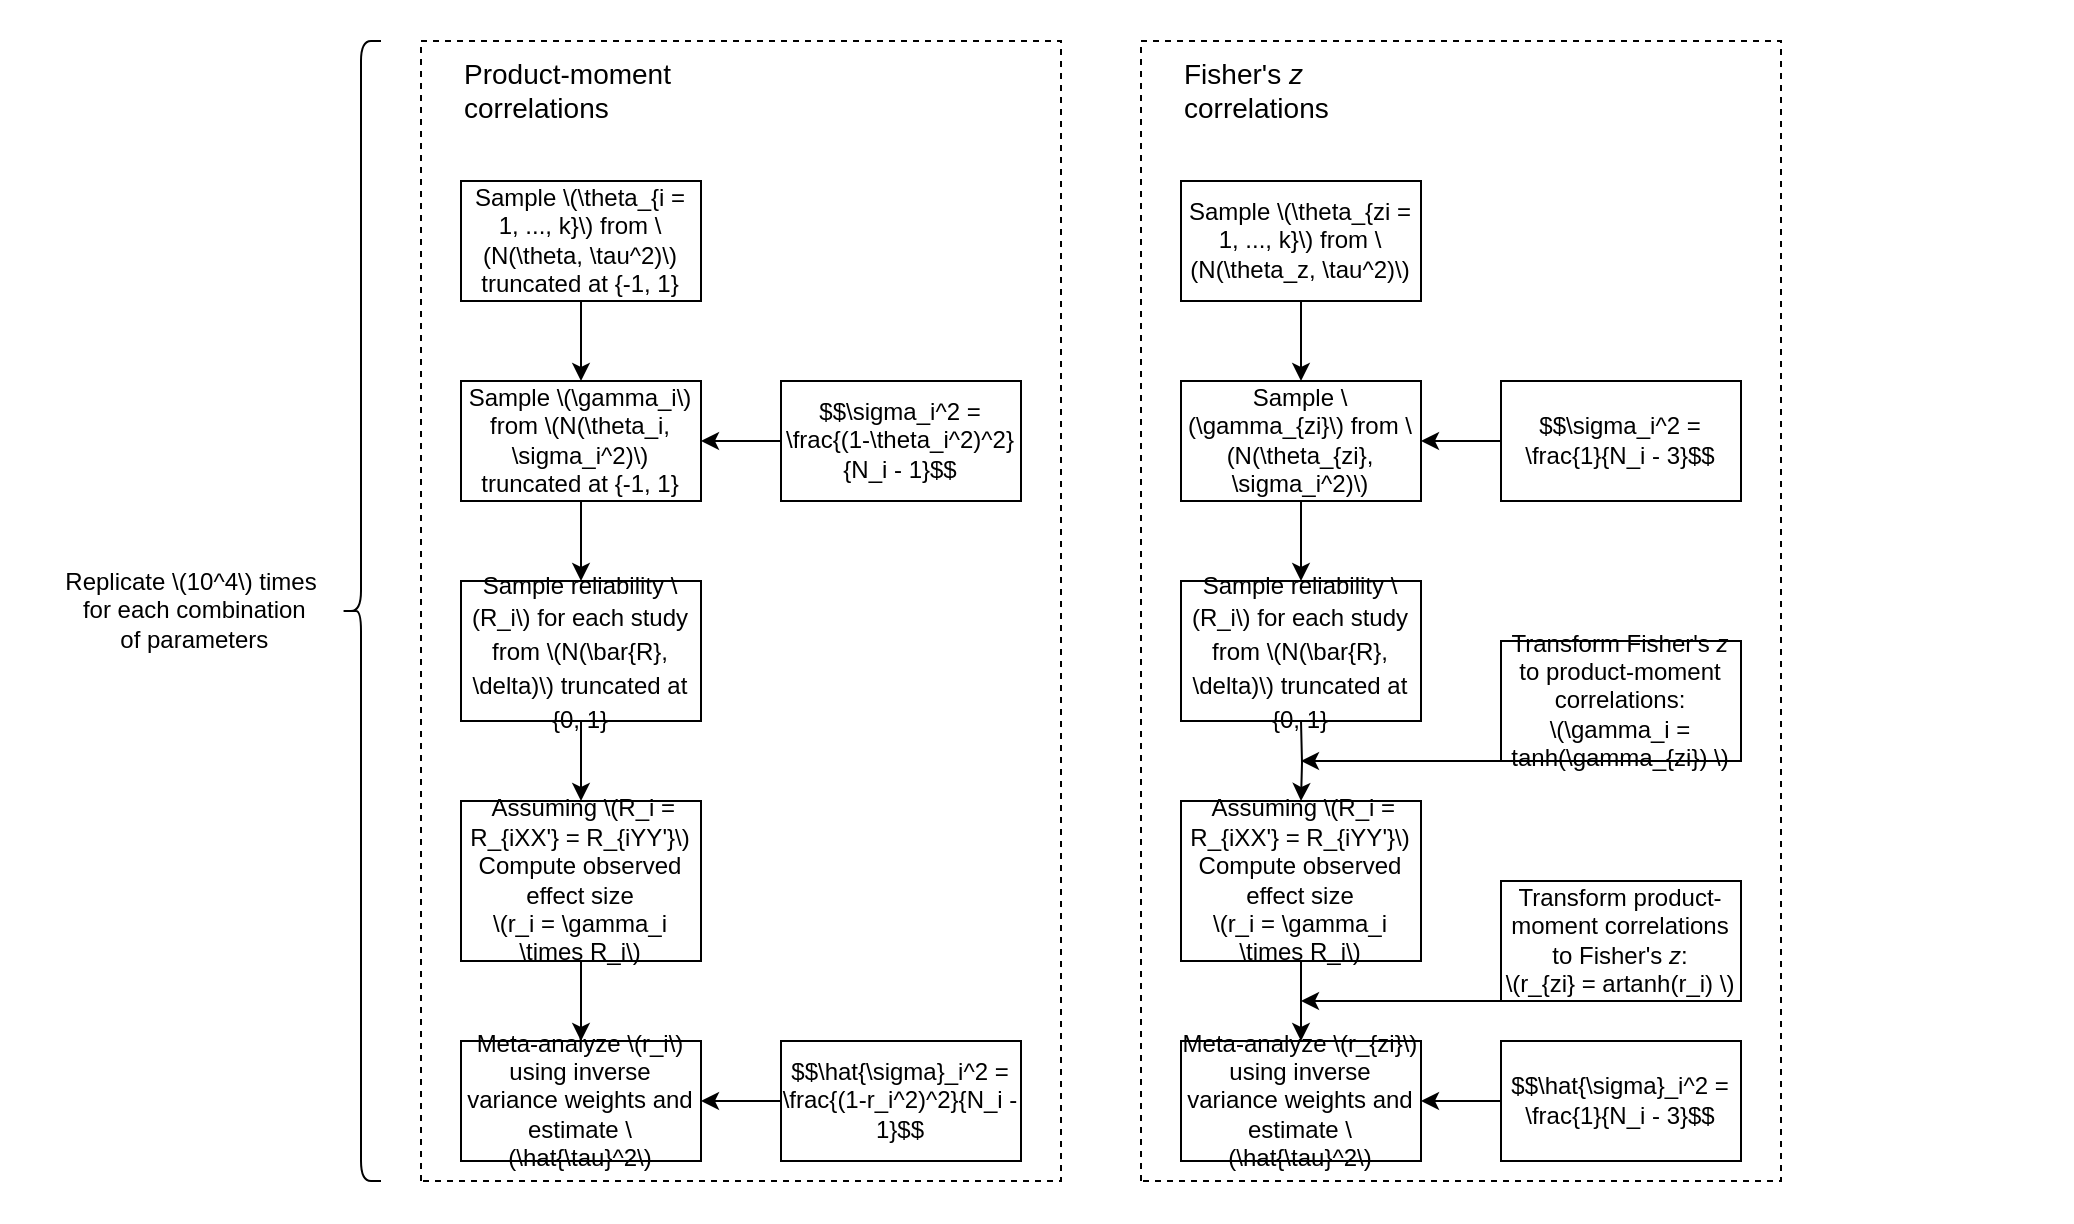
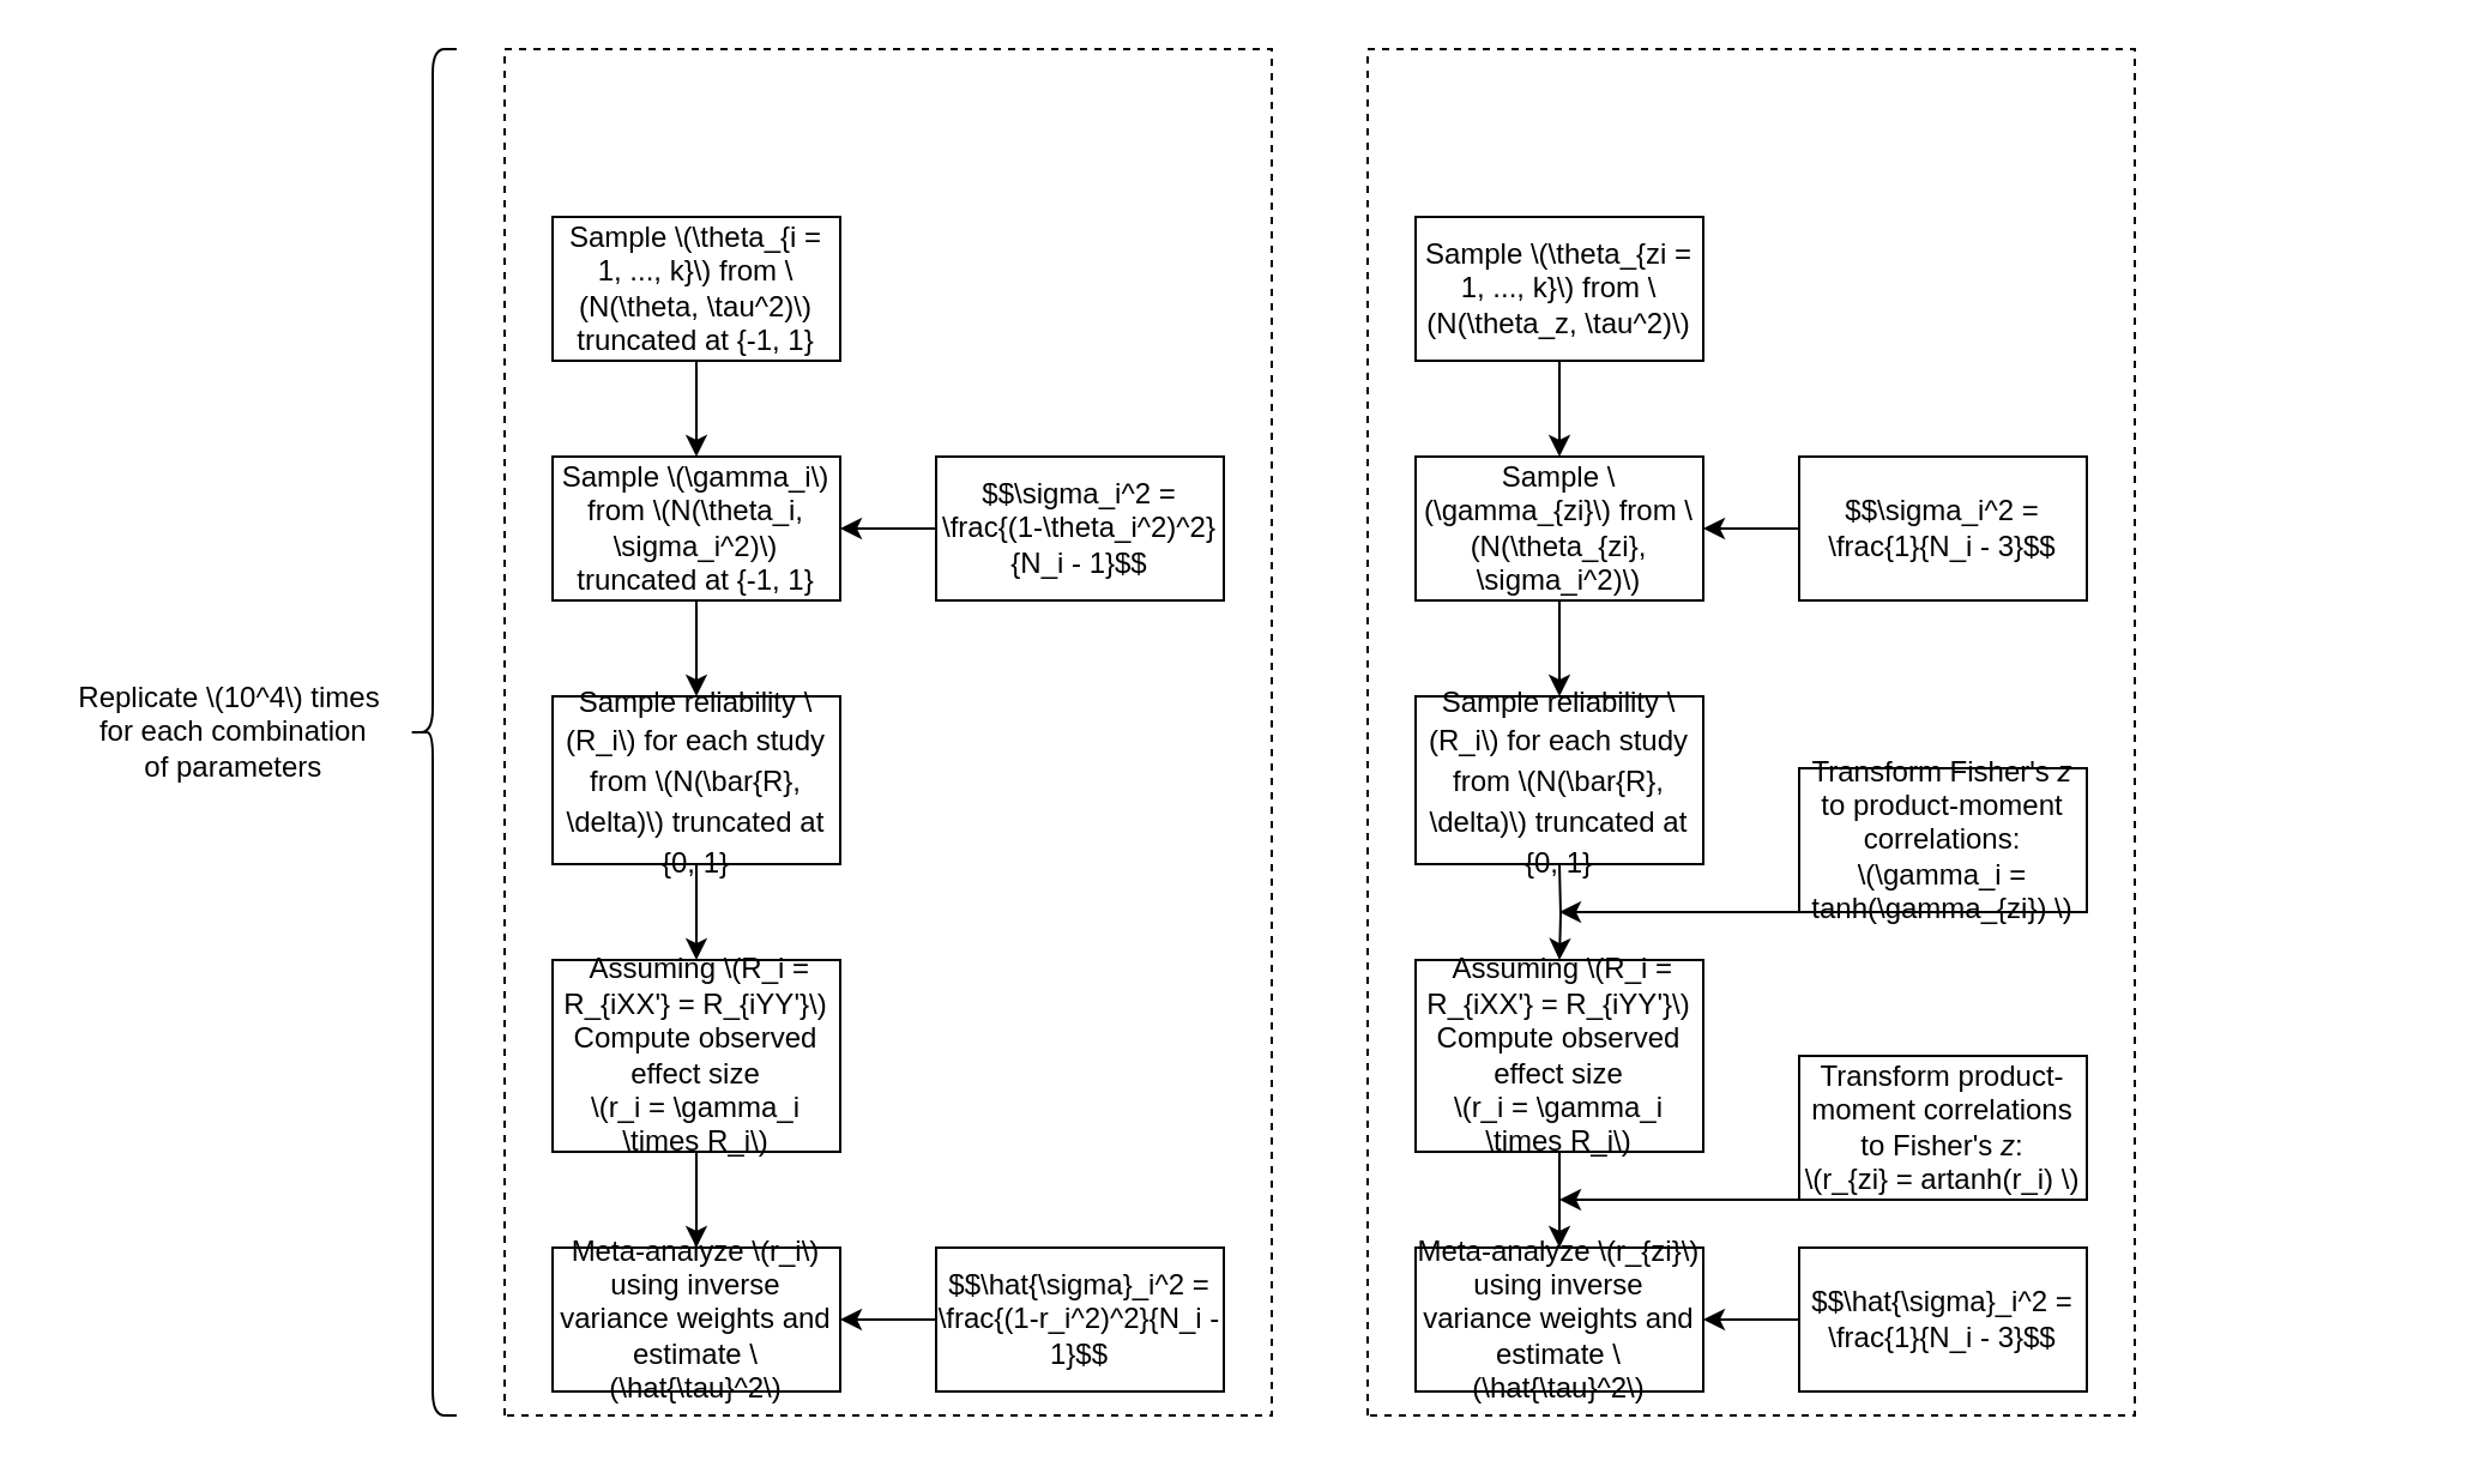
  <mxCell id="0" />
  <mxCell id="1" parent="0" />
  <mxCell id="2" value="" style="rounded=0;whiteSpace=wrap;html=1;rotation=-90;fillStyle=dashed;fillColor=none;dashed=1;" vertex="1" parent="1"><mxGeometry x="445" y="145" width="570" height="320" as="geometry" /></mxCell>
  <mxCell id="3" value="" style="rounded=0;whiteSpace=wrap;html=1;rotation=-90;fillStyle=dashed;fillColor=none;dashed=1;" vertex="1" parent="1"><mxGeometry x="85" y="145" width="570" height="320" as="geometry" /></mxCell>
  <mxCell id="4" style="edgeStyle=orthogonalEdgeStyle;rounded=0;orthogonalLoop=1;jettySize=auto;html=1;exitX=0.5;exitY=1;exitDx=0;exitDy=0;entryX=0.5;entryY=0;entryDx=0;entryDy=0;fontSize=12;" parent="1" source="5" target="7" edge="1"><mxGeometry relative="1" as="geometry" /></mxCell>
  <mxCell id="5" value="Sample \(\theta_{i = 1, ..., k}\) from \(N(\theta, \tau^2)\) truncated at {-1, 1}" style="rounded=0;whiteSpace=wrap;html=1;" parent="1" vertex="1"><mxGeometry x="230" y="90" width="120" height="60" as="geometry" /></mxCell>
  <mxCell id="6" style="edgeStyle=orthogonalEdgeStyle;rounded=0;orthogonalLoop=1;jettySize=auto;html=1;exitX=0.5;exitY=1;exitDx=0;exitDy=0;entryX=0.5;entryY=0;entryDx=0;entryDy=0;fontSize=12;" parent="1" source="7" target="11" edge="1"><mxGeometry relative="1" as="geometry" /></mxCell>
  <mxCell id="7" value="Sample \(\gamma_i\) from \(N(\theta_i, \sigma_i^2)\) truncated at {-1, 1}" style="rounded=0;whiteSpace=wrap;html=1;" parent="1" vertex="1"><mxGeometry x="230" y="190" width="120" height="60" as="geometry" /></mxCell>
  <mxCell id="8" value="" style="edgeStyle=orthogonalEdgeStyle;rounded=0;orthogonalLoop=1;jettySize=auto;html=1;fontSize=12;" parent="1" source="9" target="7" edge="1"><mxGeometry relative="1" as="geometry" /></mxCell>
  <mxCell id="9" value="&lt;font style=&quot;font-size: 12px;&quot;&gt;$$\sigma_i^2 = \frac{(1-\theta_i^2)^2}{N_i - 1}$$&lt;/font&gt;" style="rounded=0;whiteSpace=wrap;html=1;" parent="1" vertex="1"><mxGeometry x="390" y="190" width="120" height="60" as="geometry" /></mxCell>
  <mxCell id="10" style="edgeStyle=orthogonalEdgeStyle;rounded=0;orthogonalLoop=1;jettySize=auto;html=1;exitX=0.5;exitY=1;exitDx=0;exitDy=0;entryX=0.5;entryY=0;entryDx=0;entryDy=0;fontSize=12;" parent="1" source="11" target="13" edge="1"><mxGeometry relative="1" as="geometry" /></mxCell>
  <mxCell id="11" value="&lt;font style=&quot;font-size: 12px;&quot;&gt;Sample reliability \(R_i\) for each study from \(N(\bar{R}, \delta)\) truncated at {0, 1}&lt;/font&gt;" style="rounded=0;whiteSpace=wrap;html=1;fontSize=14;" parent="1" vertex="1"><mxGeometry x="230" y="290" width="120" height="70" as="geometry" /></mxCell>
  <mxCell id="12" value="" style="edgeStyle=orthogonalEdgeStyle;rounded=0;orthogonalLoop=1;jettySize=auto;html=1;fontSize=12;" parent="1" source="13" target="14" edge="1"><mxGeometry relative="1" as="geometry" /></mxCell>
  <mxCell id="13" value="&lt;div&gt;&amp;nbsp;Assuming \(R_i = R_{iXX'} = R_{iYY'}\)&lt;/div&gt;&lt;div&gt;Compute observed effect size &lt;br&gt;&lt;/div&gt;&lt;div&gt;\(r_i = \gamma_i \times R_i\) &lt;br&gt;&lt;/div&gt;" style="rounded=0;whiteSpace=wrap;html=1;fontSize=12;" parent="1" vertex="1"><mxGeometry x="230" y="400" width="120" height="80" as="geometry" /></mxCell>
  <mxCell id="14" value="&lt;div&gt;Meta-analyze \(r_i\) using inverse variance weights and estimate \(\hat{\tau}^2\)&lt;/div&gt;" style="rounded=0;whiteSpace=wrap;html=1;fontSize=12;" parent="1" vertex="1"><mxGeometry x="230" y="520" width="120" height="60" as="geometry" /></mxCell>
  <mxCell id="15" value="" style="shape=curlyBracket;whiteSpace=wrap;html=1;rounded=1;labelPosition=left;verticalLabelPosition=middle;align=right;verticalAlign=middle;fontSize=12;" parent="1" vertex="1"><mxGeometry x="170" y="20" width="20" height="570" as="geometry" /></mxCell>
  <mxCell id="16" value="&lt;div&gt;Replicate \(10^4\) times&lt;/div&gt;&lt;div&gt;&amp;nbsp;for each combination&lt;/div&gt;&lt;div&gt;&amp;nbsp;of parameters&lt;br&gt;&lt;/div&gt;" style="text;html=1;align=center;verticalAlign=middle;resizable=0;points=[];autosize=1;strokeColor=none;fillColor=none;fontSize=12;" parent="1" vertex="1"><mxGeometry x="20" y="275" width="150" height="60" as="geometry" /></mxCell>
  <mxCell id="17" value="" style="edgeStyle=orthogonalEdgeStyle;rounded=0;orthogonalLoop=1;jettySize=auto;html=1;fontSize=12;" parent="1" source="18" target="14" edge="1"><mxGeometry relative="1" as="geometry" /></mxCell>
  <mxCell id="18" value="&lt;font style=&quot;font-size: 12px;&quot;&gt;$$\hat{\sigma}_i^2 = \frac{(1-r_i^2)^2}{N_i - 1}$$&lt;/font&gt;" style="rounded=0;whiteSpace=wrap;html=1;" parent="1" vertex="1"><mxGeometry x="390" y="520" width="120" height="60" as="geometry" /></mxCell>
  <mxCell id="19" value="" style="edgeStyle=orthogonalEdgeStyle;rounded=0;orthogonalLoop=1;jettySize=auto;html=1;" edge="1" parent="1" source="20" target="22"><mxGeometry relative="1" as="geometry" /></mxCell>
  <mxCell id="20" value="Sample \(\theta_{zi = 1, ..., k}\) from \(N(\theta_z, \tau^2)\) " style="rounded=0;whiteSpace=wrap;html=1;" vertex="1" parent="1"><mxGeometry x="590" y="90" width="120" height="60" as="geometry" /></mxCell>
  <mxCell id="21" value="" style="edgeStyle=orthogonalEdgeStyle;rounded=0;orthogonalLoop=1;jettySize=auto;html=1;" edge="1" parent="1" source="22" target="23"><mxGeometry relative="1" as="geometry" /></mxCell>
  <mxCell id="22" value="Sample \(\gamma_{zi}\) from \(N(\theta_{zi}, \sigma_i^2)\)" style="rounded=0;whiteSpace=wrap;html=1;" vertex="1" parent="1"><mxGeometry x="590" y="190" width="120" height="60" as="geometry" /></mxCell>
  <mxCell id="23" value="&lt;font style=&quot;font-size: 12px;&quot;&gt;Sample reliability \(R_i\) for each study from \(N(\bar{R}, \delta)\) truncated at {0, 1}&lt;/font&gt;" style="rounded=0;whiteSpace=wrap;html=1;fontSize=14;" vertex="1" parent="1"><mxGeometry x="590" y="290" width="120" height="70" as="geometry" /></mxCell>
  <mxCell id="24" style="edgeStyle=orthogonalEdgeStyle;rounded=0;orthogonalLoop=1;jettySize=auto;html=1;exitX=0.5;exitY=1;exitDx=0;exitDy=0;entryX=0.5;entryY=0;entryDx=0;entryDy=0;fontSize=12;" edge="1" parent="1" target="26"><mxGeometry relative="1" as="geometry"><mxPoint x="650" y="360" as="sourcePoint" /></mxGeometry></mxCell>
  <mxCell id="25" value="" style="edgeStyle=orthogonalEdgeStyle;rounded=0;orthogonalLoop=1;jettySize=auto;html=1;fontSize=12;" edge="1" parent="1" source="26" target="27"><mxGeometry relative="1" as="geometry" /></mxCell>
  <mxCell id="26" value="&lt;div&gt;&amp;nbsp;Assuming \(R_i = R_{iXX'} = R_{iYY'}\)&lt;/div&gt;&lt;div&gt;Compute observed effect size &lt;br&gt;&lt;/div&gt;&lt;div&gt;\(r_i = \gamma_i \times R_i\) &lt;br&gt;&lt;/div&gt;" style="rounded=0;whiteSpace=wrap;html=1;fontSize=12;" vertex="1" parent="1"><mxGeometry x="590" y="400" width="120" height="80" as="geometry" /></mxCell>
  <mxCell id="27" value="&lt;div&gt;Meta-analyze \(r_{zi}\) using inverse variance weights and estimate \(\hat{\tau}^2\)&lt;/div&gt;" style="rounded=0;whiteSpace=wrap;html=1;fontSize=12;" vertex="1" parent="1"><mxGeometry x="590" y="520" width="120" height="60" as="geometry" /></mxCell>
  <mxCell id="28" value="" style="edgeStyle=orthogonalEdgeStyle;rounded=0;orthogonalLoop=1;jettySize=auto;html=1;" edge="1" parent="1" source="29"><mxGeometry relative="1" as="geometry"><mxPoint x="650" y="380" as="targetPoint" /><Array as="points"><mxPoint x="650" y="380" /></Array></mxGeometry></mxCell>
  <mxCell id="29" value="&lt;div&gt;Transform Fisher's &lt;i&gt;z&lt;/i&gt; to product-moment correlations: &lt;br&gt;&lt;/div&gt;&lt;div&gt;\(\gamma_i = tanh(\gamma_{zi}) \)&lt;br&gt;&lt;/div&gt;" style="rounded=0;whiteSpace=wrap;html=1;" vertex="1" parent="1"><mxGeometry x="750" y="320" width="120" height="60" as="geometry" /></mxCell>
  <mxCell id="30" value="" style="edgeStyle=orthogonalEdgeStyle;rounded=0;orthogonalLoop=1;jettySize=auto;html=1;" edge="1" parent="1" source="31"><mxGeometry relative="1" as="geometry"><mxPoint x="650" y="500" as="targetPoint" /><Array as="points"><mxPoint x="650" y="500" /></Array></mxGeometry></mxCell>
  <mxCell id="31" value="&lt;div&gt;Transform product-moment correlations to Fisher's &lt;i&gt;z&lt;/i&gt;: &lt;br&gt;&lt;/div&gt;&lt;div&gt;\(r_{zi} = artanh(r_i) \)&lt;br&gt;&lt;/div&gt;" style="rounded=0;whiteSpace=wrap;html=1;" vertex="1" parent="1"><mxGeometry x="750" y="440" width="120" height="60" as="geometry" /></mxCell>
  <mxCell id="32" value="" style="edgeStyle=orthogonalEdgeStyle;rounded=0;orthogonalLoop=1;jettySize=auto;html=1;" edge="1" parent="1" source="33" target="22"><mxGeometry relative="1" as="geometry" /></mxCell>
  <mxCell id="33" value="&lt;font style=&quot;font-size: 12px;&quot;&gt;$$\sigma_i^2 = \frac{1}{N_i - 3}$$&lt;/font&gt;" style="rounded=0;whiteSpace=wrap;html=1;" vertex="1" parent="1"><mxGeometry x="750" y="190" width="120" height="60" as="geometry" /></mxCell>
  <mxCell id="34" value="" style="edgeStyle=orthogonalEdgeStyle;rounded=0;orthogonalLoop=1;jettySize=auto;html=1;" edge="1" parent="1" source="35"><mxGeometry relative="1" as="geometry"><mxPoint x="710" y="550" as="targetPoint" /></mxGeometry></mxCell>
  <mxCell id="35" value="&lt;font style=&quot;font-size: 12px;&quot;&gt;$$\hat{\sigma}_i^2 = \frac{1}{N_i - 3}$$&lt;/font&gt;" style="rounded=0;whiteSpace=wrap;html=1;" vertex="1" parent="1"><mxGeometry x="750" y="520" width="120" height="60" as="geometry" /></mxCell>
- <mxCell id="36" value="&lt;div style=&quot;font-size: 13px;&quot; align=&quot;left&quot;&gt;&lt;font style=&quot;font-size: 14px;&quot;&gt;Product-moment correlations&lt;/font&gt;&lt;/div&gt;" style="text;html=1;strokeColor=none;fillColor=none;align=left;verticalAlign=middle;whiteSpace=wrap;rounded=0;" vertex="1" parent="1"><mxGeometry x="230" y="30" width="120" height="30" as="geometry" /></mxCell>
- <mxCell id="37" value="&lt;div style=&quot;font-size: 14px;&quot; align=&quot;left&quot;&gt;Fisher's &lt;i&gt;z&lt;/i&gt; correlations&lt;/div&gt;" style="text;html=1;strokeColor=none;fillColor=none;align=left;verticalAlign=middle;whiteSpace=wrap;rounded=0;" vertex="1" parent="1"><mxGeometry x="590" y="30" width="120" height="30" as="geometry" /></mxCell>
